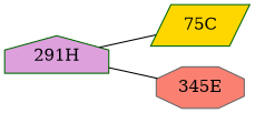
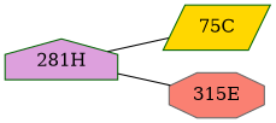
  graph {
    rankdir=LR
    node [color=darkgreen style="radial,filled"]
    edge [penwidth=1 style=solid]
-   "281H" [fillcolor=plum shape=house label="291H"]
+   "281H" [fillcolor=plum shape=house]
    "75C" [fillcolor=gold shape=parallelogram]
-   "315E" [color=gray40 fillcolor=salmon shape=octagon label="345E"]
+   "315E" [color=gray40 fillcolor=salmon shape=octagon]
    "281H" -- "75C"
    "281H" -- "315E"
  }
